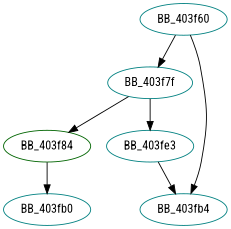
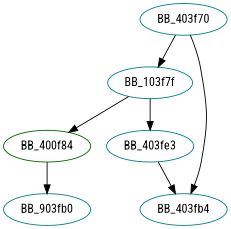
  digraph {
    fontname="Roboto Condensed"
    node [color=teal fontname="Roboto Condensed"]
    edge [fontname="Roboto Condensed"]
-   BB_403f70 [label=BB_403f60]
-   BB_403f7f
+   BB_403f70
+   BB_403f7f [label=BB_103f7f]
    BB_403fb4
-   BB_403f84 [color=darkgreen]
+   BB_403f84 [color=darkgreen label=BB_400f84]
    BB_403fe3
-   BB_403fb0
+   BB_403fb0 [label=BB_903fb0]
    BB_403f70 -> BB_403f7f
    BB_403f70 -> BB_403fb4
    BB_403f7f -> BB_403f84
    BB_403f7f -> BB_403fe3
    BB_403f84 -> BB_403fb0
    BB_403fe3 -> BB_403fb4
  }
